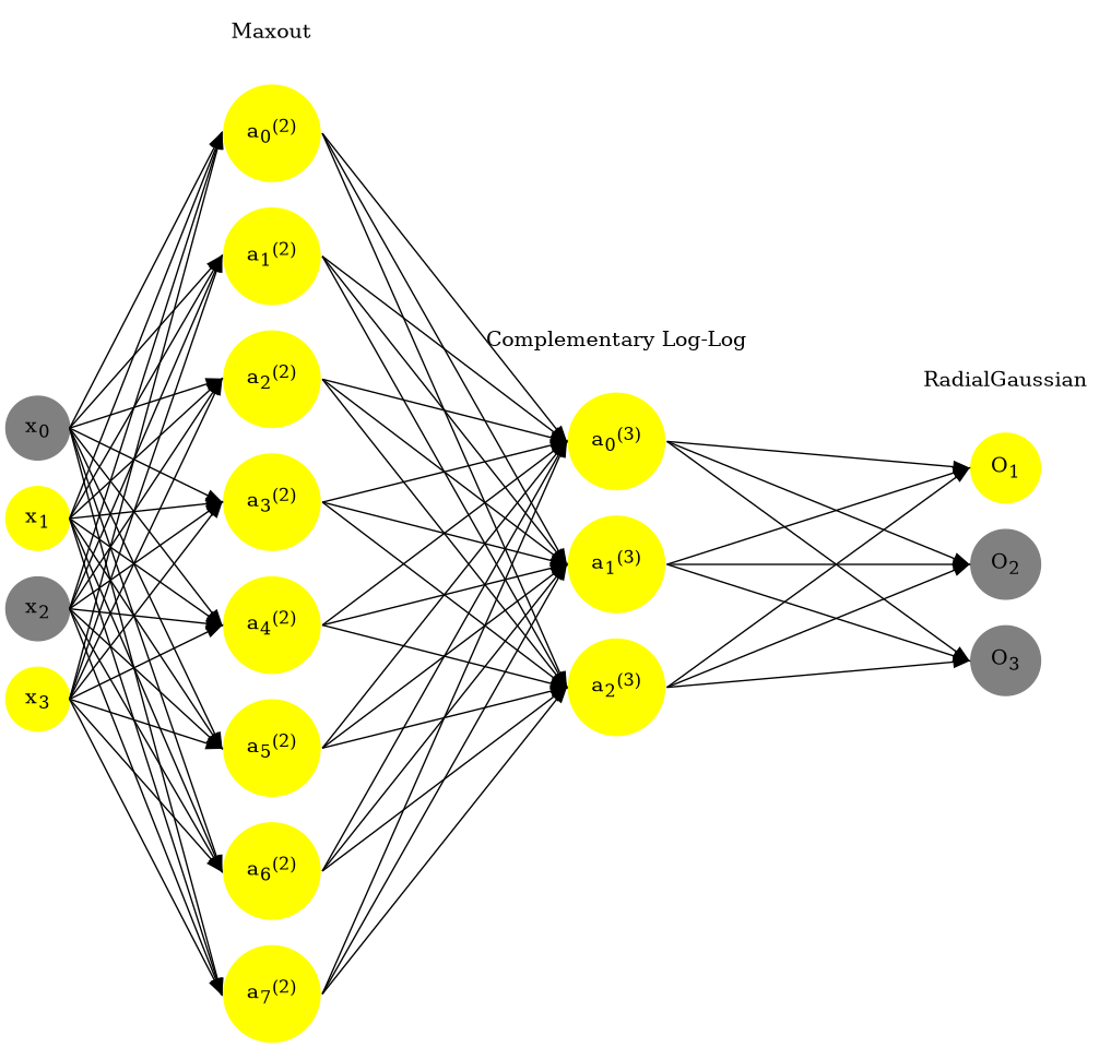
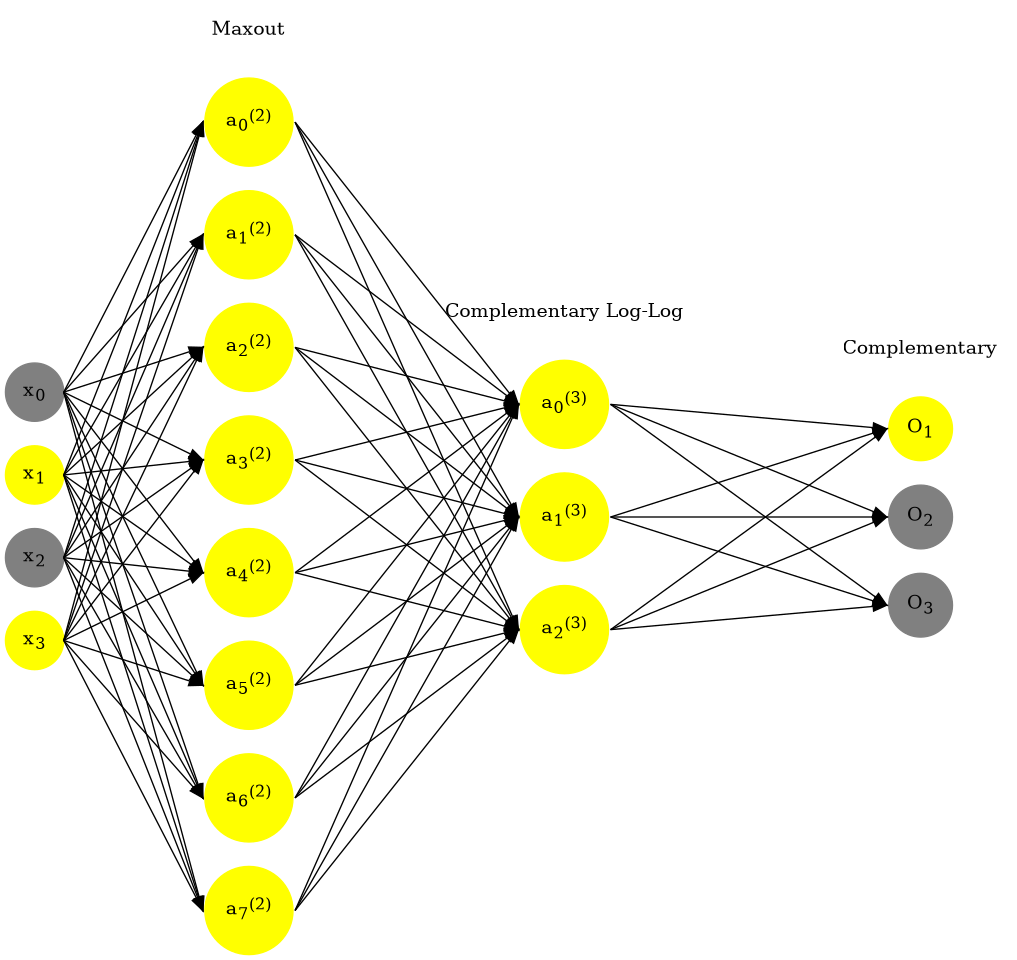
  digraph {
    rankdir=LR
    ranksep=1.4
    splines=false
    node [color="0.1667, 0.0, 0.5" fillcolor="0.1667, 0.0, 0.5" shape=circle style=filled]
    edge [headport=w style=solid tailport=e]
    n1 [label=<x<sub>0</sub>>]
    n2 [color="0.1667, 1.0, 1.0" fillcolor="0.1667, 1.0, 1.0" label=<x<sub>1</sub>>]
    n3 [label=<x<sub>2</sub>>]
    n4 [color="0.1667, 1.0, 1.0" fillcolor="0.1667, 1.0, 1.0" label=<x<sub>3</sub>>]
    n5 [color="0.1667, 1.202274, 1.101137" fillcolor="0.1667, 1.202274, 1.101137" label=<a<sub>0</sub><sup>(2)</sup>>]
    n6 [color="0.1667, 2.774815, 1.887408" fillcolor="0.1667, 2.774815, 1.887408" label=<a<sub>1</sub><sup>(2)</sup>>]
    n7 [color="0.1667, 2.774815, 1.887408" fillcolor="0.1667, 2.774815, 1.887408" label=<a<sub>2</sub><sup>(2)</sup>>]
    n8 [color="0.1667, 2.774815, 1.887408" fillcolor="0.1667, 2.774815, 1.887408" label=<a<sub>3</sub><sup>(2)</sup>>]
    n9 [color="0.1667, 2.774815, 1.887408" fillcolor="0.1667, 2.774815, 1.887408" label=<a<sub>4</sub><sup>(2)</sup>>]
    n10 [color="0.1667, 2.989805, 1.994902" fillcolor="0.1667, 2.989805, 1.994902" label=<a<sub>5</sub><sup>(2)</sup>>]
    n11 [color="0.1667, 2.989805, 1.994902" fillcolor="0.1667, 2.989805, 1.994902" label=<a<sub>6</sub><sup>(2)</sup>>]
    n12 [color="0.1667, 2.989805, 1.994902" fillcolor="0.1667, 2.989805, 1.994902" label=<a<sub>7</sub><sup>(2)</sup>>]
    n13 [color="0.1667, 1.000000, 1.000000" fillcolor="0.1667, 1.000000, 1.000000" label=<a<sub>0</sub><sup>(3)</sup>>]
    n14 [color="0.1667, 1.000000, 1.000000" fillcolor="0.1667, 1.000000, 1.000000" label=<a<sub>1</sub><sup>(3)</sup>>]
    n15 [color="0.1667, 1.000000, 1.000000" fillcolor="0.1667, 1.000000, 1.000000" label=<a<sub>2</sub><sup>(3)</sup>>]
    n16 [color="0.1667, 1.0, 1.0" fillcolor="0.1667, 1.0, 1.0" label=<O<sub>1</sub>>]
    n17 [label=<O<sub>2</sub>>]
    n18 [label=<O<sub>3</sub>>]
    n19 [label=Maxout shape=plaintext color="" fillcolor="" style=""]
    n20 [label="Complementary Log-Log" shape=plaintext color="" fillcolor="" style=""]
-   n21 [label=RadialGaussian shape=plaintext color="" fillcolor="" style=""]
+   n21 [label=Complementary shape=plaintext color="" fillcolor="" style=""]
    subgraph sub_1 {
      n1
    }
    subgraph sub_2 {
      n2
    }
    subgraph sub_3 {
      n3
    }
    subgraph sub_4 {
      n4
    }
    subgraph sub_5 {
      n5
    }
    subgraph sub_6 {
      n6
    }
    subgraph sub_7 {
      n7
    }
    subgraph sub_8 {
      n8
    }
    subgraph sub_9 {
      n9
    }
    subgraph sub_10 {
      n10
    }
    subgraph sub_11 {
      n11
    }
    subgraph sub_12 {
      n12
    }
    subgraph sub_13 {
      n13
    }
    subgraph sub_14 {
      n14
    }
    subgraph sub_15 {
      n15
    }
    subgraph sub_16 {
      n16
    }
    subgraph sub_17 {
      n17
    }
    subgraph sub_18 {
      n18
    }
    subgraph sub_19 {
      rank=same
      n1
      n2
      n3
      n4
    }
    subgraph sub_20 {
      rank=same
      n5
      n6
      n7
      n8
      n9
      n10
      n11
      n12
    }
    subgraph sub_21 {
      rank=same
      n13
      n14
      n15
    }
    subgraph sub_22 {
      rank=same
      n16
      n17
      n18
    }
    subgraph sub_23 {
      rank=same
      n5
      n19
    }
    subgraph sub_24 {
      rank=same
      n13
      n20
    }
    subgraph sub_25 {
      rank=same
      n16
      n21
    }
    n1 -> n2 [style=invis]
    n1 -> n5
    n1 -> n6
    n1 -> n7
    n1 -> n8
    n1 -> n9
    n1 -> n10
    n1 -> n11
    n1 -> n12
    n2 -> n3 [style=invis]
    n2 -> n5
    n2 -> n6
    n2 -> n7
    n2 -> n8
    n2 -> n9
    n2 -> n10
    n2 -> n11
    n2 -> n12
    n3 -> n4 [style=invis]
    n3 -> n5
    n3 -> n6
    n3 -> n7
    n3 -> n8
    n3 -> n9
    n3 -> n10
    n3 -> n11
    n3 -> n12
    n4 -> n5
    n4 -> n6
    n4 -> n7
    n4 -> n8
    n4 -> n9
    n4 -> n10
    n4 -> n11
    n4 -> n12
    n5 -> n6 [style=invis]
    n5 -> n13
    n5 -> n14
    n5 -> n15
    n6 -> n7 [style=invis]
    n6 -> n13
    n6 -> n14
    n6 -> n15
    n7 -> n8 [style=invis]
    n7 -> n13
    n7 -> n14
    n7 -> n15
    n8 -> n9 [style=invis]
    n8 -> n13
    n8 -> n14
    n8 -> n15
    n9 -> n10 [style=invis]
    n9 -> n13
    n9 -> n14
    n9 -> n15
    n10 -> n11 [style=invis]
    n10 -> n13
    n10 -> n14
    n10 -> n15
    n11 -> n12 [style=invis]
    n11 -> n13
    n11 -> n14
    n11 -> n15
    n12 -> n13
    n12 -> n14
    n12 -> n15
    n13 -> n14 [style=invis]
    n13 -> n16
    n13 -> n17
    n13 -> n18
    n14 -> n15 [style=invis]
    n14 -> n16
    n14 -> n17
    n14 -> n18
    n15 -> n16
    n15 -> n17
    n15 -> n18
    n16 -> n17 [style=invis]
    n17 -> n18 [style=invis]
    n19 -> n5 [style=invis]
    n20 -> n13 [style=invis]
    n21 -> n16 [style=invis]
  }
